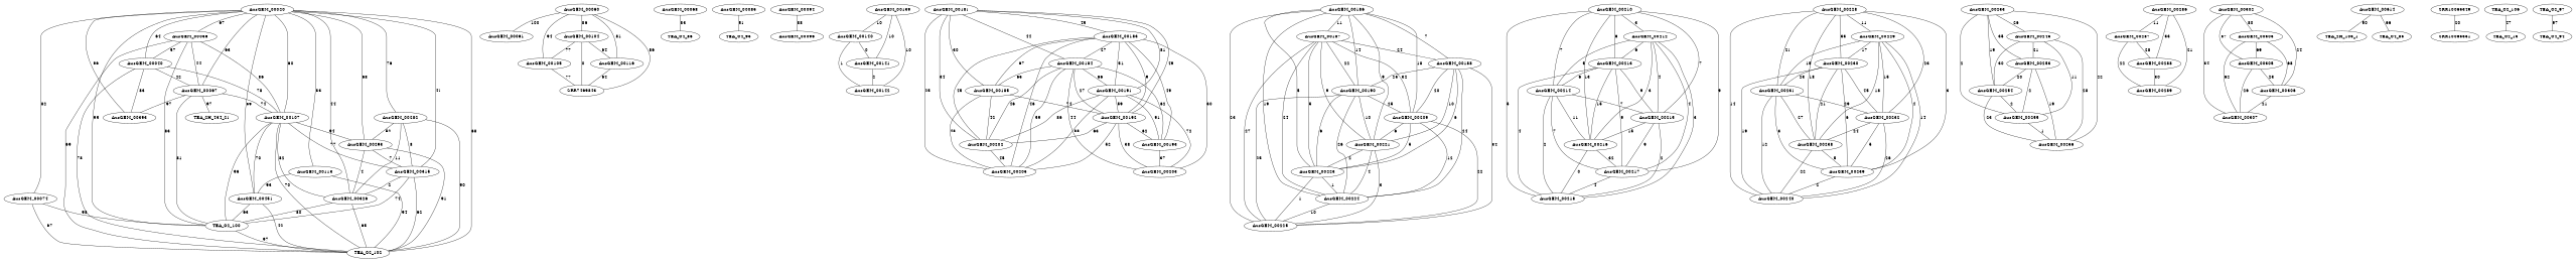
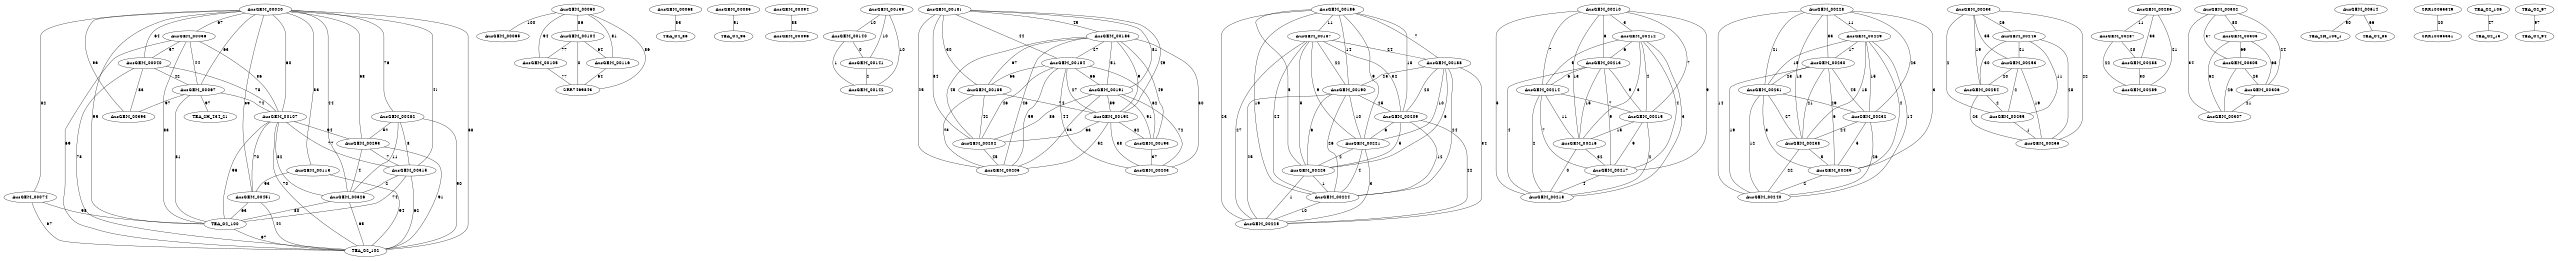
  graph {
    edge [weight=3.94]
    AusGEM_00020
    AusGEM_00036
    AusGEM_00040
    AusGEM_00067
    AusGEM_00074
    AusGEM_00107
    AusGEM_00113
    AusGEM_00282
    AusGEM_00293
    AusGEM_00315
    AusGEM_00326
    AusGEM_00393
    n13 [label=AusGEM_00451]
    TEA_C2_100
    TEA_C2_102
    TEA_2H_434_21
    AusGEM_00060
-   AusGEM_00065 [label=AusGEM_00061]
+   AusGEM_00065
    AusGEM_00104
    AusGEM_00105
    AusGEM_00116
    SRR7469843
    AusGEM_00068
    TEA_C4_86
    AusGEM_00085
    TEA_C4_95
    AusGEM_00094
    AusGEM_00096
    AusGEM_00139
    AusGEM_00140
    AusGEM_00141
    AusGEM_00142
    AusGEM_00181
    AusGEM_00183
    AusGEM_00184
    AusGEM_00185
    AusGEM_00191
    AusGEM_00192
    AusGEM_00202
    AusGEM_00205
    AusGEM_00193
    AusGEM_00203
    AusGEM_00186
    AusGEM_00187
    AusGEM_00188
    AusGEM_00190
    AusGEM_00209
    AusGEM_00221
    AusGEM_00223
    AusGEM_00224
    AusGEM_00225
    AusGEM_00210
    AusGEM_00212
    AusGEM_00213
    AusGEM_00214
    AusGEM_00215
    AusGEM_00216
    AusGEM_00217
    AusGEM_00218
    AusGEM_00228
    AusGEM_00229
    AusGEM_00230
    AusGEM_00231
    AusGEM_00232
    AusGEM_00238
    AusGEM_00239
    AusGEM_00240
    AusGEM_00233
    AusGEM_00245
    AusGEM_00253
    AusGEM_00254
    AusGEM_00255
    AusGEM_00256
    AusGEM_00286
    AusGEM_00287
    AusGEM_00288
    AusGEM_00289
    AusGEM_00302
    AusGEM_00303
    AusGEM_00305
    AusGEM_00306
    AusGEM_00307
    AusGEM_00614
    TEA_2H_103_1
    TEA_C4_85
    SRR10065349
    SRR10065351
    TEA_C2_106
    TEA_C2_13
    TEA_C2_97
    TEA_C4_94
    AusGEM_00020 -- AusGEM_00036 [label=67 weight=1.99]
    AusGEM_00020 -- AusGEM_00040 [label=64 weight=2.08]
    AusGEM_00020 -- AusGEM_00067 [label=63 weight=2.11]
    AusGEM_00020 -- AusGEM_00074 [label=82 weight=1.54]
    AusGEM_00020 -- AusGEM_00107 [label=60 weight=2.2]
    AusGEM_00020 -- AusGEM_00113 [label=83 weight=1.51]
    AusGEM_00020 -- AusGEM_00282 [label=76 weight=1.72]
    AusGEM_00020 -- AusGEM_00293 [label=68 weight=1.96]
    AusGEM_00020 -- AusGEM_00315 [label=41 weight=2.77]
    AusGEM_00020 -- AusGEM_00326 [label=44 weight=2.68]
    AusGEM_00020 -- AusGEM_00393 [label=96 weight=1.12]
    AusGEM_00020 -- n13 [label=59 weight=2.23]
    AusGEM_00020 -- TEA_C2_100 [label=95 weight=1.15]
    AusGEM_00020 -- TEA_C2_102 [label=68 weight=1.96]
    AusGEM_00036 -- AusGEM_00040 [label=57 weight=2.29]
    AusGEM_00036 -- AusGEM_00067 [label=44 weight=2.68]
    AusGEM_00036 -- AusGEM_00107 [label=86 weight=1.42]
    AusGEM_00036 -- TEA_C2_100 [label=83 weight=1.51]
    AusGEM_00036 -- TEA_C2_102 [label=69 weight=1.93]
    AusGEM_00040 -- AusGEM_00067 [label=42 weight=2.74]
    AusGEM_00040 -- AusGEM_00107 [label=78 weight=1.66]
    AusGEM_00040 -- AusGEM_00393 [label=83 weight=1.51]
    AusGEM_00040 -- TEA_C2_102 [label=78 weight=1.66]
    AusGEM_00067 -- AusGEM_00107 [label=74 weight=1.78]
    AusGEM_00067 -- AusGEM_00393 [label=97 weight=1.09]
    AusGEM_00067 -- TEA_C2_100 [label=81 weight=1.57]
    AusGEM_00067 -- TEA_2H_434_21 [label=97 weight=1.09]
    AusGEM_00074 -- TEA_C2_100 [label=98 weight=1.06]
    AusGEM_00074 -- TEA_C2_102 [label=67 weight=1.99]
    AusGEM_00107 -- AusGEM_00293 [label=94 weight=1.18]
    AusGEM_00107 -- AusGEM_00315 [label=77 weight=1.69]
    AusGEM_00107 -- AusGEM_00326 [label=82 weight=1.54]
    AusGEM_00107 -- n13 [label=70 weight=1.9]
    AusGEM_00107 -- TEA_C2_100 [label=96 weight=1.12]
    AusGEM_00107 -- TEA_C2_102 [label=70 weight=1.9]
    AusGEM_00113 -- n13 [label=93 weight=1.21]
    AusGEM_00113 -- TEA_C2_102 [label=94 weight=1.18]
    AusGEM_00282 -- AusGEM_00293 [label=52 weight=2.44]
    AusGEM_00282 -- AusGEM_00315 [label=8 weight=3.76]
    AusGEM_00282 -- AusGEM_00326 [label=11 weight=3.67]
    AusGEM_00282 -- TEA_C2_102 [label=90 weight=1.3]
    AusGEM_00293 -- AusGEM_00315 [label=7 weight=3.79]
    AusGEM_00293 -- AusGEM_00326 [label=4 weight=3.88]
    AusGEM_00293 -- TEA_C2_102 [label=91 weight=1.27]
    AusGEM_00315 -- AusGEM_00326 [label=2]
    AusGEM_00315 -- TEA_C2_100 [label=74 weight=1.78]
    AusGEM_00315 -- TEA_C2_102 [label=62 weight=2.14]
    AusGEM_00326 -- TEA_C2_100 [label=80 weight=1.6]
    AusGEM_00326 -- TEA_C2_102 [label=65 weight=2.05]
    n13 -- TEA_C2_100 [label=63 weight=2.11]
    n13 -- TEA_C2_102 [label=42 weight=2.74]
    TEA_C2_100 -- TEA_C2_102 [label=97 weight=1.09]
    AusGEM_00060 -- AusGEM_00065 [label=100 weight=1]
    AusGEM_00060 -- AusGEM_00104 [label=86 weight=1.42]
    AusGEM_00060 -- AusGEM_00105 [label=94 weight=1.18]
    AusGEM_00060 -- AusGEM_00116 [label=81 weight=1.57]
    AusGEM_00060 -- SRR7469843 [label=86 weight=1.42]
    AusGEM_00104 -- AusGEM_00105 [label=77 weight=1.69]
    AusGEM_00104 -- AusGEM_00116 [label=64 weight=2.08]
    AusGEM_00104 -- SRR7469843 [label=0 weight=4]
    AusGEM_00105 -- SRR7469843 [label=77 weight=1.69]
    AusGEM_00116 -- SRR7469843 [label=64 weight=2.08]
    AusGEM_00068 -- TEA_C4_86 [label=83 weight=1.51]
    AusGEM_00085 -- TEA_C4_95 [label=51 weight=2.47]
    AusGEM_00094 -- AusGEM_00096 [label=88 weight=1.36]
    AusGEM_00139 -- AusGEM_00140 [label=10 weight=3.7]
    AusGEM_00139 -- AusGEM_00141 [label=10 weight=3.7]
    AusGEM_00139 -- AusGEM_00142 [label=10 weight=3.7]
    AusGEM_00140 -- AusGEM_00141 [label=0 weight=4]
    AusGEM_00140 -- AusGEM_00142 [label=1 weight=3.97]
    AusGEM_00141 -- AusGEM_00142 [label=2]
    AusGEM_00181 -- AusGEM_00183 [label=45 weight=2.65]
    AusGEM_00181 -- AusGEM_00184 [label=44 weight=2.68]
    AusGEM_00181 -- AusGEM_00185 [label=30 weight=3.1]
    AusGEM_00181 -- AusGEM_00191 [label=81 weight=1.57]
    AusGEM_00181 -- AusGEM_00192 [label=49 weight=2.53]
    AusGEM_00181 -- AusGEM_00202 [label=34 weight=2.98]
    AusGEM_00181 -- AusGEM_00205 [label=25 weight=3.25]
    AusGEM_00183 -- AusGEM_00184 [label=27 weight=3.19]
    AusGEM_00183 -- AusGEM_00185 [label=67 weight=1.99]
    AusGEM_00183 -- AusGEM_00191 [label=51 weight=2.47]
    AusGEM_00183 -- AusGEM_00192 [label=9 weight=3.73]
    AusGEM_00183 -- AusGEM_00202 [label=45 weight=2.65]
    AusGEM_00183 -- AusGEM_00205 [label=46 weight=2.62]
    AusGEM_00183 -- AusGEM_00193 [label=49 weight=2.53]
    AusGEM_00183 -- AusGEM_00203 [label=30 weight=3.1]
    AusGEM_00184 -- AusGEM_00185 [label=65 weight=2.05]
    AusGEM_00184 -- AusGEM_00191 [label=66 weight=2.02]
    AusGEM_00184 -- AusGEM_00192 [label=27 weight=3.19]
    AusGEM_00184 -- AusGEM_00202 [label=46 weight=2.62]
    AusGEM_00184 -- AusGEM_00205 [label=59 weight=2.23]
    AusGEM_00184 -- AusGEM_00193 [label=62 weight=2.14]
    AusGEM_00184 -- AusGEM_00203 [label=44 weight=2.68]
    AusGEM_00185 -- AusGEM_00192 [label=74 weight=1.78]
    AusGEM_00185 -- AusGEM_00202 [label=42 weight=2.74]
    AusGEM_00185 -- AusGEM_00205 [label=48 weight=2.56]
    AusGEM_00191 -- AusGEM_00192 [label=59 weight=2.23]
    AusGEM_00191 -- AusGEM_00202 [label=86 weight=1.42]
    AusGEM_00191 -- AusGEM_00205 [label=88 weight=1.36]
    AusGEM_00191 -- AusGEM_00193 [label=91 weight=1.27]
    AusGEM_00191 -- AusGEM_00203 [label=72 weight=1.84]
    AusGEM_00192 -- AusGEM_00202 [label=63 weight=2.11]
    AusGEM_00192 -- AusGEM_00205 [label=52 weight=2.44]
    AusGEM_00192 -- AusGEM_00193 [label=62 weight=2.14]
    AusGEM_00192 -- AusGEM_00203 [label=38 weight=2.86]
    AusGEM_00202 -- AusGEM_00205 [label=45 weight=2.65]
    AusGEM_00193 -- AusGEM_00203 [label=37 weight=2.89]
    AusGEM_00186 -- AusGEM_00187 [label=11 weight=3.67]
    AusGEM_00186 -- AusGEM_00188 [label=7 weight=3.79]
    AusGEM_00186 -- AusGEM_00190 [label=14 weight=3.58]
    AusGEM_00186 -- AusGEM_00209 [label=18 weight=3.46]
    AusGEM_00186 -- AusGEM_00221 [label=9 weight=3.73]
    AusGEM_00186 -- AusGEM_00223 [label=5 weight=3.85]
    AusGEM_00186 -- AusGEM_00224 [label=19 weight=3.43]
    AusGEM_00186 -- AusGEM_00225 [label=23 weight=3.31]
    AusGEM_00187 -- AusGEM_00188 [label=24 weight=3.28]
    AusGEM_00187 -- AusGEM_00190 [label=22 weight=3.34]
    AusGEM_00187 -- AusGEM_00209 [label=32 weight=3.04]
    AusGEM_00187 -- AusGEM_00221 [label=9 weight=3.73]
    AusGEM_00187 -- AusGEM_00223 [label=5 weight=3.85]
    AusGEM_00187 -- AusGEM_00224 [label=24 weight=3.28]
    AusGEM_00187 -- AusGEM_00225 [label=27 weight=3.19]
    AusGEM_00188 -- AusGEM_00190 [label=25 weight=3.25]
    AusGEM_00188 -- AusGEM_00209 [label=20 weight=3.4]
    AusGEM_00188 -- AusGEM_00221 [label=10 weight=3.7]
    AusGEM_00188 -- AusGEM_00223 [label=6 weight=3.82]
    AusGEM_00188 -- AusGEM_00224 [label=24 weight=3.28]
    AusGEM_00188 -- AusGEM_00225 [label=34 weight=2.98]
    AusGEM_00190 -- AusGEM_00209 [label=25 weight=3.25]
    AusGEM_00190 -- AusGEM_00221 [label=10 weight=3.7]
    AusGEM_00190 -- AusGEM_00223 [label=6 weight=3.82]
    AusGEM_00190 -- AusGEM_00224 [label=26 weight=3.22]
    AusGEM_00190 -- AusGEM_00225 [label=25 weight=3.25]
    AusGEM_00209 -- AusGEM_00221 [label=6 weight=3.82]
    AusGEM_00209 -- AusGEM_00223 [label=5 weight=3.85]
    AusGEM_00209 -- AusGEM_00224 [label=12 weight=3.64]
    AusGEM_00209 -- AusGEM_00225 [label=22 weight=3.34]
    AusGEM_00221 -- AusGEM_00223 [label=2]
    AusGEM_00221 -- AusGEM_00224 [label=4 weight=3.88]
    AusGEM_00221 -- AusGEM_00225 [label=3 weight=3.91]
    AusGEM_00223 -- AusGEM_00224 [label=1 weight=3.97]
    AusGEM_00223 -- AusGEM_00225 [label=1 weight=3.97]
    AusGEM_00224 -- AusGEM_00225 [label=10 weight=3.7]
    AusGEM_00210 -- AusGEM_00212 [label=3 weight=3.91]
    AusGEM_00210 -- AusGEM_00213 [label=6 weight=3.82]
    AusGEM_00210 -- AusGEM_00214 [label=7 weight=3.79]
    AusGEM_00210 -- AusGEM_00215 [label=7 weight=3.79]
    AusGEM_00210 -- AusGEM_00216 [label=13 weight=3.61]
    AusGEM_00210 -- AusGEM_00217 [label=9 weight=3.73]
    AusGEM_00210 -- AusGEM_00218 [label=5 weight=3.85]
    AusGEM_00212 -- AusGEM_00213 [label=6 weight=3.82]
    AusGEM_00212 -- AusGEM_00214 [label=5 weight=3.85]
    AusGEM_00212 -- AusGEM_00215 [label=4 weight=3.88]
    AusGEM_00212 -- AusGEM_00216 [label=3 weight=3.91]
    AusGEM_00212 -- AusGEM_00217 [label=4 weight=3.88]
    AusGEM_00212 -- AusGEM_00218 [label=3 weight=3.91]
    AusGEM_00213 -- AusGEM_00214 [label=6 weight=3.82]
    AusGEM_00213 -- AusGEM_00215 [label=9 weight=3.73]
    AusGEM_00213 -- AusGEM_00216 [label=15 weight=3.55]
    AusGEM_00213 -- AusGEM_00217 [label=9 weight=3.73]
    AusGEM_00213 -- AusGEM_00218 [label=4 weight=3.88]
    AusGEM_00214 -- AusGEM_00215 [label=7 weight=3.79]
    AusGEM_00214 -- AusGEM_00216 [label=11 weight=3.67]
    AusGEM_00214 -- AusGEM_00217 [label=7 weight=3.79]
    AusGEM_00214 -- AusGEM_00218 [label=2]
    AusGEM_00215 -- AusGEM_00216 [label=15 weight=3.55]
    AusGEM_00215 -- AusGEM_00217 [label=9 weight=3.73]
    AusGEM_00215 -- AusGEM_00218 [label=2]
    AusGEM_00216 -- AusGEM_00217 [label=32 weight=3.04]
    AusGEM_00216 -- AusGEM_00218 [label=0 weight=4]
    AusGEM_00217 -- AusGEM_00218 [label=4 weight=3.88]
    AusGEM_00228 -- AusGEM_00229 [label=11 weight=3.67]
    AusGEM_00228 -- AusGEM_00230 [label=33 weight=3.01]
    AusGEM_00228 -- AusGEM_00231 [label=21 weight=3.37]
    AusGEM_00228 -- AusGEM_00232 [label=23 weight=3.31]
    AusGEM_00228 -- AusGEM_00238 [label=18 weight=3.46]
    AusGEM_00228 -- AusGEM_00239 [label=3 weight=3.91]
    AusGEM_00228 -- AusGEM_00240 [label=14 weight=3.58]
    AusGEM_00229 -- AusGEM_00230 [label=17 weight=3.49]
    AusGEM_00229 -- AusGEM_00231 [label=15 weight=3.55]
    AusGEM_00229 -- AusGEM_00232 [label=15 weight=3.55]
    AusGEM_00229 -- AusGEM_00238 [label=18 weight=3.46]
    AusGEM_00229 -- AusGEM_00239 [label=4 weight=3.88]
    AusGEM_00229 -- AusGEM_00240 [label=14 weight=3.58]
    AusGEM_00230 -- AusGEM_00231 [label=23 weight=3.31]
    AusGEM_00230 -- AusGEM_00232 [label=45 weight=2.65]
    AusGEM_00230 -- AusGEM_00238 [label=21 weight=3.37]
    AusGEM_00230 -- AusGEM_00239 [label=6 weight=3.82]
    AusGEM_00230 -- AusGEM_00240 [label=19 weight=3.43]
    AusGEM_00231 -- AusGEM_00232 [label=29 weight=3.13]
    AusGEM_00231 -- AusGEM_00238 [label=27 weight=3.19]
    AusGEM_00231 -- AusGEM_00239 [label=3 weight=3.91]
    AusGEM_00231 -- AusGEM_00240 [label=12 weight=3.64]
    AusGEM_00232 -- AusGEM_00238 [label=24 weight=3.28]
    AusGEM_00232 -- AusGEM_00239 [label=5 weight=3.85]
    AusGEM_00232 -- AusGEM_00240 [label=26 weight=3.22]
    AusGEM_00238 -- AusGEM_00239 [label=5 weight=3.85]
    AusGEM_00238 -- AusGEM_00240 [label=22 weight=3.34]
    AusGEM_00239 -- AusGEM_00240 [label=2]
    AusGEM_00233 -- AusGEM_00245 [label=26 weight=3.22]
    AusGEM_00233 -- AusGEM_00253 [label=35 weight=2.95]
    AusGEM_00233 -- AusGEM_00254 [label=19 weight=3.43]
    AusGEM_00233 -- AusGEM_00255 [label=2]
    AusGEM_00233 -- AusGEM_00256 [label=22 weight=3.34]
    AusGEM_00245 -- AusGEM_00253 [label=21 weight=3.37]
    AusGEM_00245 -- AusGEM_00254 [label=30 weight=3.1]
    AusGEM_00245 -- AusGEM_00255 [label=11 weight=3.67]
    AusGEM_00245 -- AusGEM_00256 [label=28 weight=3.16]
    AusGEM_00253 -- AusGEM_00254 [label=20 weight=3.4]
    AusGEM_00253 -- AusGEM_00255 [label=2]
    AusGEM_00253 -- AusGEM_00256 [label=19 weight=3.43]
    AusGEM_00254 -- AusGEM_00255 [label=2]
    AusGEM_00254 -- AusGEM_00256 [label=23 weight=3.31]
    AusGEM_00255 -- AusGEM_00256 [label=1 weight=3.97]
    AusGEM_00286 -- AusGEM_00287 [label=11 weight=3.67]
    AusGEM_00286 -- AusGEM_00288 [label=33 weight=3.01]
    AusGEM_00286 -- AusGEM_00289 [label=21 weight=3.37]
    AusGEM_00287 -- AusGEM_00288 [label=28 weight=3.16]
    AusGEM_00287 -- AusGEM_00289 [label=22 weight=3.34]
    AusGEM_00288 -- AusGEM_00289 [label=30 weight=3.1]
    AusGEM_00302 -- AusGEM_00303 [label=80 weight=1.6]
    AusGEM_00302 -- AusGEM_00305 [label=37 weight=2.89]
    AusGEM_00302 -- AusGEM_00306 [label=24 weight=3.28]
    AusGEM_00302 -- AusGEM_00307 [label=34 weight=2.98]
    AusGEM_00303 -- AusGEM_00305 [label=69 weight=1.93]
    AusGEM_00303 -- AusGEM_00306 [label=68 weight=1.96]
    AusGEM_00303 -- AusGEM_00307 [label=62 weight=2.14]
    AusGEM_00305 -- AusGEM_00306 [label=23 weight=3.31]
    AusGEM_00305 -- AusGEM_00307 [label=26 weight=3.22]
    AusGEM_00306 -- AusGEM_00307 [label=21 weight=3.37]
    AusGEM_00614 -- TEA_2H_103_1 [label=50 weight=2.5]
    AusGEM_00614 -- TEA_C4_85 [label=66 weight=2.02]
    SRR10065349 -- SRR10065351 [label=20 weight=3.4]
    TEA_C2_106 -- TEA_C2_13 [label=47 weight=2.59]
    TEA_C2_97 -- TEA_C4_94 [label=97 weight=1.09]
  }
